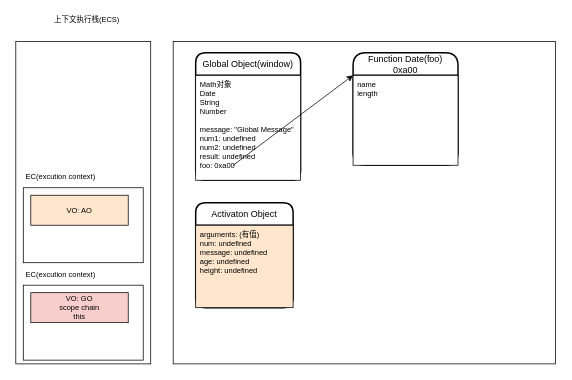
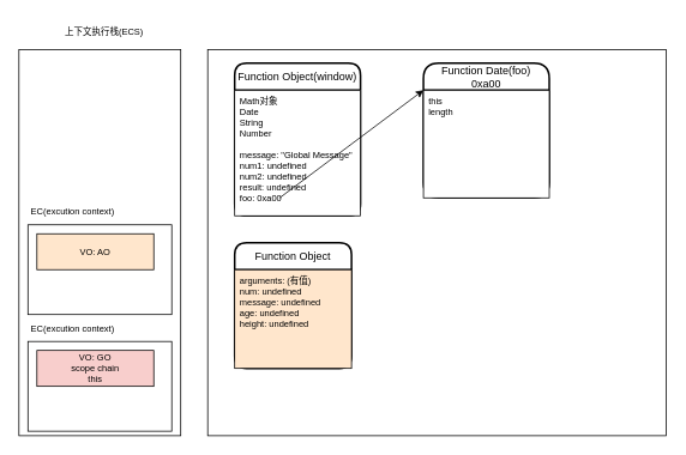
  <mxCell id="0" />
  <mxCell id="1" parent="0" />
  <mxCell id="2" value="" style="rounded=0;whiteSpace=wrap;html=1;" parent="1" vertex="1"><mxGeometry x="20" y="55" width="180" height="430" as="geometry" /></mxCell>
  <mxCell id="3" value="" style="rounded=0;whiteSpace=wrap;html=1;" parent="1" vertex="1"><mxGeometry x="230" y="55" width="510" height="430" as="geometry" /></mxCell>
- <mxCell id="4" value="Global Object(window)" style="swimlane;childLayout=stackLayout;horizontal=1;startSize=30;horizontalStack=0;rounded=1;fontSize=12;fontStyle=0;strokeWidth=2;resizeParent=0;resizeLast=1;shadow=0;dashed=0;align=center;" parent="1" vertex="1"><mxGeometry x="260" y="70" width="140" height="170" as="geometry" /></mxCell>
+ <mxCell id="4" value="Function Object(window)" style="swimlane;childLayout=stackLayout;horizontal=1;startSize=30;horizontalStack=0;rounded=1;fontSize=12;fontStyle=0;strokeWidth=2;resizeParent=0;resizeLast=1;shadow=0;dashed=0;align=center;" parent="1" vertex="1"><mxGeometry x="260" y="70" width="140" height="170" as="geometry" /></mxCell>
  <mxCell id="5" value="Math对象&#10;Date&#10;String&#10;Number&#10;&#10;message: &quot;Global Message&quot;&#10;num1: undefined&#10;num2: undefined&#10;result: undefined&#10;foo: 0xa00" style="align=left;spacingLeft=4;fontSize=10;verticalAlign=top;resizable=0;rotatable=0;part=1;" parent="4" vertex="1"><mxGeometry y="30" width="140" height="140" as="geometry" /></mxCell>
  <mxCell id="6" value="" style="endArrow=classic;html=1;fontSize=10;entryX=0;entryY=0;entryDx=0;entryDy=0;" parent="4" target="11" edge="1"><mxGeometry width="50" height="50" relative="1" as="geometry"><mxPoint x="50" y="150" as="sourcePoint" /><mxPoint x="100" y="110" as="targetPoint" /></mxGeometry></mxCell>
- <mxCell id="7" value="上下文执行栈(ECS)" style="text;html=1;align=center;verticalAlign=middle;whiteSpace=wrap;rounded=0;fontSize=10;" parent="1" vertex="1"><mxGeometry x="70" y="10" width="90" height="30" as="geometry" /></mxCell>
+ <mxCell id="7" value="上下文执行栈(ECS)" style="text;html=1;align=center;verticalAlign=middle;whiteSpace=wrap;rounded=0;fontSize=10;" parent="1" vertex="1"><mxGeometry x="70" y="20" width="90" height="30" as="geometry" /></mxCell>
  <mxCell id="8" value="" style="rounded=0;whiteSpace=wrap;html=1;fontSize=10;" parent="1" vertex="1"><mxGeometry x="30" y="380" width="160" height="100" as="geometry" /></mxCell>
  <mxCell id="9" value="EC(excution context)" style="text;html=1;align=center;verticalAlign=middle;whiteSpace=wrap;rounded=0;fontSize=10;" parent="1" vertex="1"><mxGeometry x="30" y="350" width="100" height="30" as="geometry" /></mxCell>
  <mxCell id="10" value="Function Date(foo)&#10;0xa00" style="swimlane;childLayout=stackLayout;horizontal=1;startSize=30;horizontalStack=0;rounded=1;fontSize=12;fontStyle=0;strokeWidth=2;resizeParent=0;resizeLast=1;shadow=0;dashed=0;align=center;arcSize=19;" parent="1" vertex="1"><mxGeometry x="470" y="70" width="140" height="150" as="geometry" /></mxCell>
- <mxCell id="11" value="name&#10;length" style="align=left;spacingLeft=4;fontSize=10;verticalAlign=top;resizable=0;rotatable=0;part=1;" parent="10" vertex="1"><mxGeometry y="30" width="140" height="120" as="geometry" /></mxCell>
+ <mxCell id="11" value="this&#10;length" style="align=left;spacingLeft=4;fontSize=10;verticalAlign=top;resizable=0;rotatable=0;part=1;" parent="10" vertex="1"><mxGeometry y="30" width="140" height="120" as="geometry" /></mxCell>
  <mxCell id="12" value="VO: GO&lt;br&gt;scope chain&lt;br&gt;this" style="rounded=0;whiteSpace=wrap;html=1;fontSize=10;fillColor=#f8cecc;" parent="1" vertex="1"><mxGeometry x="40" y="390" width="130" height="40" as="geometry" /></mxCell>
  <mxCell id="13" value="" style="rounded=0;whiteSpace=wrap;html=1;fontSize=10;" parent="1" vertex="1"><mxGeometry x="30" y="250" width="160" height="100" as="geometry" /></mxCell>
  <mxCell id="14" value="EC(excution context)" style="text;html=1;align=center;verticalAlign=middle;whiteSpace=wrap;rounded=0;fontSize=10;" parent="1" vertex="1"><mxGeometry x="30" y="220" width="100" height="30" as="geometry" /></mxCell>
  <mxCell id="15" value="VO: AO" style="rounded=0;whiteSpace=wrap;html=1;fontSize=10;fillColor=#ffe6cc;" parent="1" vertex="1"><mxGeometry x="40" y="260" width="130" height="40" as="geometry" /></mxCell>
- <mxCell id="16" value="Activaton Object" style="swimlane;childLayout=stackLayout;horizontal=1;startSize=30;horizontalStack=0;rounded=1;fontSize=12;fontStyle=0;strokeWidth=2;resizeParent=0;resizeLast=1;shadow=0;dashed=0;align=center;" parent="1" vertex="1"><mxGeometry x="260" y="270" width="130" height="140" as="geometry" /></mxCell>
+ <mxCell id="16" value="Function Object" style="swimlane;childLayout=stackLayout;horizontal=1;startSize=30;horizontalStack=0;rounded=1;fontSize=12;fontStyle=0;strokeWidth=2;resizeParent=0;resizeLast=1;shadow=0;dashed=0;align=center;" parent="1" vertex="1"><mxGeometry x="260" y="270" width="130" height="140" as="geometry" /></mxCell>
  <mxCell id="17" value="arguments: (有值)&#10;num: undefined&#10;message: undefined&#10;age: undefined&#10;height: undefined" style="align=left;spacingLeft=4;fontSize=10;verticalAlign=top;resizable=0;rotatable=0;part=1;fillColor=#ffe6cc;" parent="16" vertex="1"><mxGeometry y="30" width="130" height="110" as="geometry" /></mxCell>
